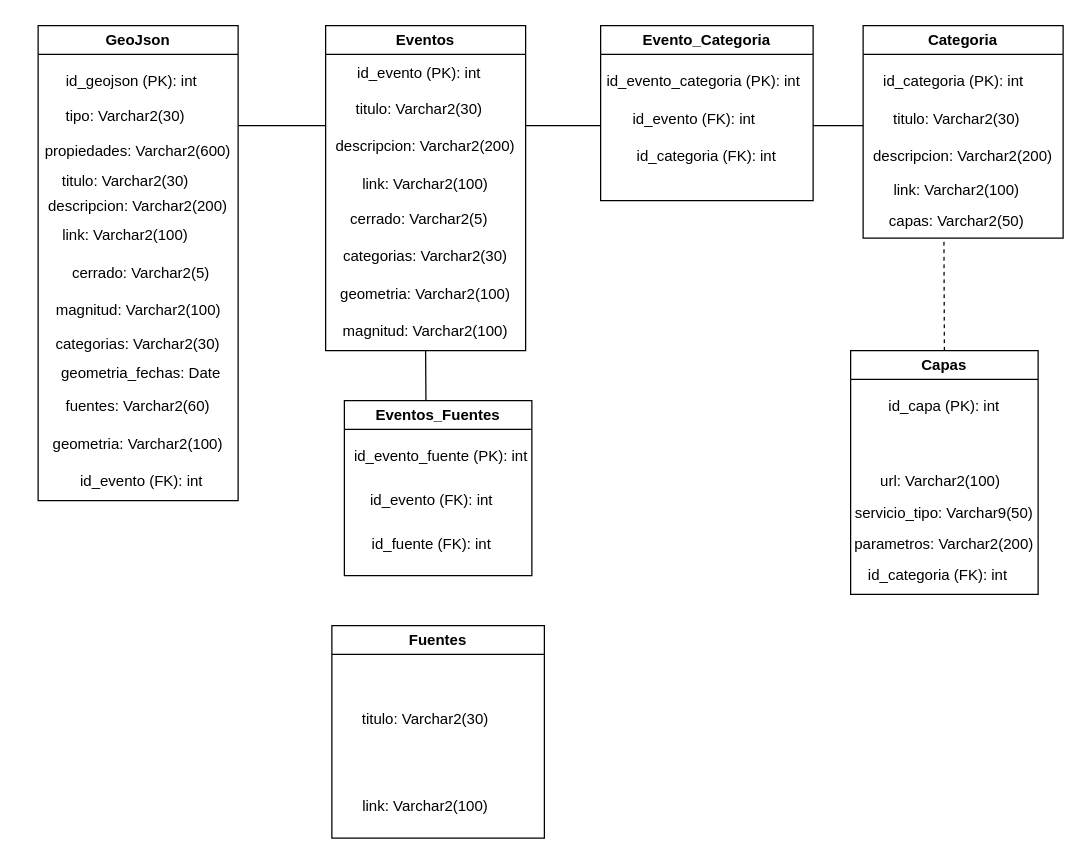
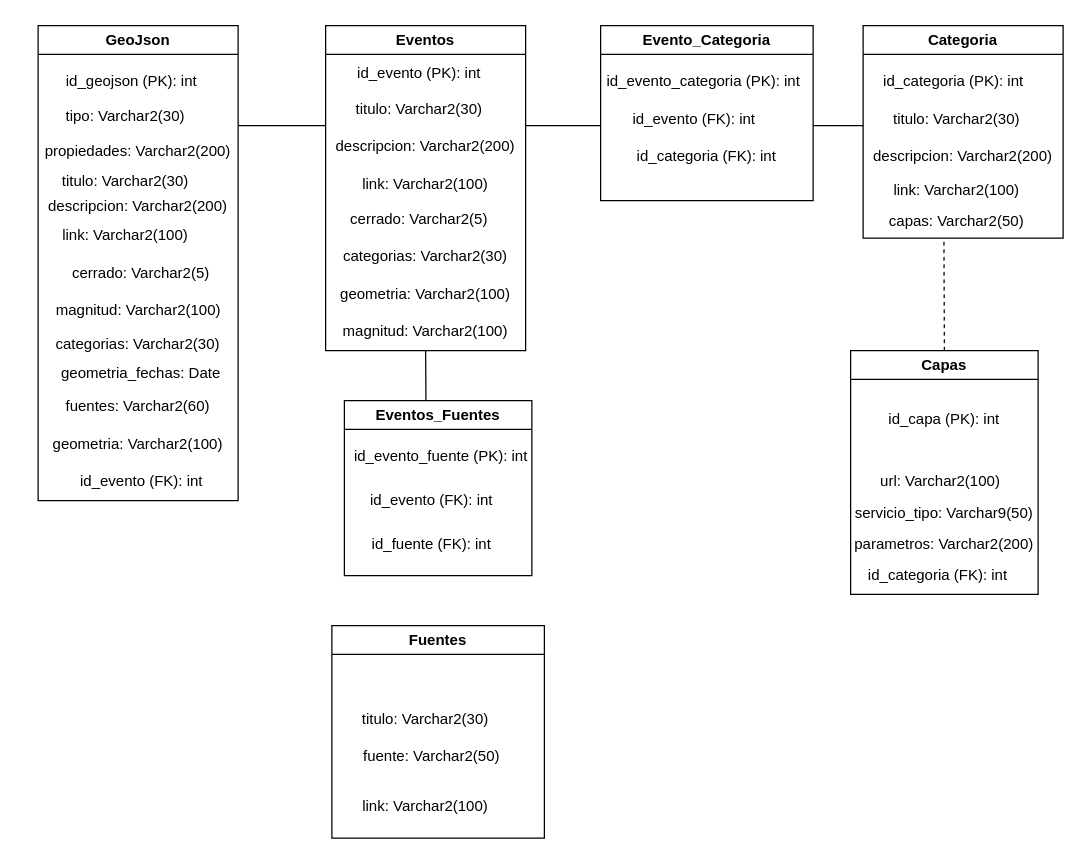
  <mxCell id="0" />
  <mxCell id="1" parent="0" />
  <mxCell id="2" value="GeoJson" style="swimlane;whiteSpace=wrap;html=1;" vertex="1" parent="1"><mxGeometry x="30" y="20" width="160" height="380" as="geometry" /></mxCell>
  <mxCell id="3" value="id_geojson (PK): int" style="text;strokeColor=none;align=center;fillColor=none;html=1;verticalAlign=middle;whiteSpace=wrap;rounded=0;" vertex="1" parent="2"><mxGeometry x="20" y="30" width="110" height="30" as="geometry" /></mxCell>
  <mxCell id="4" value="tipo: Varchar2(30)" style="text;strokeColor=none;align=center;fillColor=none;html=1;verticalAlign=middle;whiteSpace=wrap;rounded=0;" vertex="1" parent="2"><mxGeometry x="15" y="58" width="110" height="30" as="geometry" /></mxCell>
- <mxCell id="5" value="propiedades: Varchar2(600)" style="text;strokeColor=none;align=center;fillColor=none;html=1;verticalAlign=middle;whiteSpace=wrap;rounded=0;" vertex="1" parent="2"><mxGeometry x="-10" y="86" width="180" height="30" as="geometry" /></mxCell>
+ <mxCell id="5" value="propiedades: Varchar2(200)" style="text;strokeColor=none;align=center;fillColor=none;html=1;verticalAlign=middle;whiteSpace=wrap;rounded=0;" vertex="1" parent="2"><mxGeometry x="-10" y="86" width="180" height="30" as="geometry" /></mxCell>
  <mxCell id="6" value="titulo: Varchar2(30)" style="text;strokeColor=none;align=center;fillColor=none;html=1;verticalAlign=middle;whiteSpace=wrap;rounded=0;" vertex="1" parent="2"><mxGeometry x="15" y="110" width="110" height="30" as="geometry" /></mxCell>
  <mxCell id="7" value="descripcion: Varchar2(200)" style="text;strokeColor=none;align=center;fillColor=none;html=1;verticalAlign=middle;whiteSpace=wrap;rounded=0;" vertex="1" parent="2"><mxGeometry y="130" width="160" height="30" as="geometry" /></mxCell>
  <mxCell id="8" value="link: Varchar2(100)" style="text;strokeColor=none;align=center;fillColor=none;html=1;verticalAlign=middle;whiteSpace=wrap;rounded=0;" vertex="1" parent="2"><mxGeometry x="15" y="153" width="110" height="30" as="geometry" /></mxCell>
  <mxCell id="9" value="cerrado: Varchar2(5)" style="text;strokeColor=none;align=center;fillColor=none;html=1;verticalAlign=middle;whiteSpace=wrap;rounded=0;" vertex="1" parent="2"><mxGeometry x="15" y="183" width="135" height="30" as="geometry" /></mxCell>
  <mxCell id="10" value="magnitud: Varchar2(100)" style="text;strokeColor=none;align=center;fillColor=none;html=1;verticalAlign=middle;whiteSpace=wrap;rounded=0;" vertex="1" parent="2"><mxGeometry x="7.5" y="213" width="145" height="30" as="geometry" /></mxCell>
  <mxCell id="11" value="categorias: Varchar2(30)" style="text;strokeColor=none;align=center;fillColor=none;html=1;verticalAlign=middle;whiteSpace=wrap;rounded=0;" vertex="1" parent="2"><mxGeometry x="10" y="240" width="140" height="30" as="geometry" /></mxCell>
  <mxCell id="12" value="geometria_fechas: Date" style="text;strokeColor=none;align=center;fillColor=none;html=1;verticalAlign=middle;whiteSpace=wrap;rounded=0;" vertex="1" parent="2"><mxGeometry x="15" y="263" width="135" height="30" as="geometry" /></mxCell>
  <mxCell id="13" value="fuentes: Varchar2(60)" style="text;strokeColor=none;align=center;fillColor=none;html=1;verticalAlign=middle;whiteSpace=wrap;rounded=0;" vertex="1" parent="2"><mxGeometry x="10" y="290" width="140" height="30" as="geometry" /></mxCell>
  <mxCell id="14" value="geometria: Varchar2(100)" style="text;strokeColor=none;align=center;fillColor=none;html=1;verticalAlign=middle;whiteSpace=wrap;rounded=0;" vertex="1" parent="2"><mxGeometry x="10" y="320" width="140" height="30" as="geometry" /></mxCell>
  <mxCell id="15" value="id_evento (FK): int" style="text;strokeColor=none;align=center;fillColor=none;html=1;verticalAlign=middle;whiteSpace=wrap;rounded=0;" vertex="1" parent="2"><mxGeometry x="27.5" y="350" width="110" height="30" as="geometry" /></mxCell>
  <mxCell id="16" value="Eventos" style="swimlane;whiteSpace=wrap;html=1;" vertex="1" parent="1"><mxGeometry x="260" y="20" width="160" height="260" as="geometry" /></mxCell>
  <mxCell id="17" value="id_evento (PK): int" style="text;strokeColor=none;align=center;fillColor=none;html=1;verticalAlign=middle;whiteSpace=wrap;rounded=0;" vertex="1" parent="16"><mxGeometry x="20" y="23" width="110" height="30" as="geometry" /></mxCell>
  <mxCell id="18" value="titulo: Varchar2(30)" style="text;strokeColor=none;align=center;fillColor=none;html=1;verticalAlign=middle;whiteSpace=wrap;rounded=0;" vertex="1" parent="16"><mxGeometry x="20" y="52" width="110" height="30" as="geometry" /></mxCell>
  <mxCell id="19" value="descripcion: Varchar2(200)" style="text;strokeColor=none;align=center;fillColor=none;html=1;verticalAlign=middle;whiteSpace=wrap;rounded=0;" vertex="1" parent="16"><mxGeometry y="82" width="160" height="30" as="geometry" /></mxCell>
  <mxCell id="20" value="link: Varchar2(100)" style="text;strokeColor=none;align=center;fillColor=none;html=1;verticalAlign=middle;whiteSpace=wrap;rounded=0;" vertex="1" parent="16"><mxGeometry x="20" y="112" width="120" height="30" as="geometry" /></mxCell>
  <mxCell id="21" value="cerrado: Varchar2(5)" style="text;strokeColor=none;align=center;fillColor=none;html=1;verticalAlign=middle;whiteSpace=wrap;rounded=0;" vertex="1" parent="16"><mxGeometry x="10" y="140" width="130" height="30" as="geometry" /></mxCell>
  <mxCell id="22" value="categorias: Varchar2(30)" style="text;strokeColor=none;align=center;fillColor=none;html=1;verticalAlign=middle;whiteSpace=wrap;rounded=0;" vertex="1" parent="16"><mxGeometry x="10" y="170" width="140" height="30" as="geometry" /></mxCell>
  <mxCell id="23" value="geometria: Varchar2(100)" style="text;strokeColor=none;align=center;fillColor=none;html=1;verticalAlign=middle;whiteSpace=wrap;rounded=0;" vertex="1" parent="16"><mxGeometry x="10" y="200" width="140" height="30" as="geometry" /></mxCell>
  <mxCell id="24" value="magnitud: Varchar2(100)" style="text;strokeColor=none;align=center;fillColor=none;html=1;verticalAlign=middle;whiteSpace=wrap;rounded=0;" vertex="1" parent="16"><mxGeometry x="10" y="230" width="140" height="30" as="geometry" /></mxCell>
  <mxCell id="25" value="Evento_Categoria" style="swimlane;whiteSpace=wrap;html=1;" vertex="1" parent="1"><mxGeometry x="480" y="20" width="170" height="140" as="geometry" /></mxCell>
  <mxCell id="26" value="id_evento_categoria (PK): int" style="text;strokeColor=none;align=center;fillColor=none;html=1;verticalAlign=middle;whiteSpace=wrap;rounded=0;" vertex="1" parent="25"><mxGeometry y="30" width="165" height="30" as="geometry" /></mxCell>
  <mxCell id="27" value="id_evento (FK): int" style="text;strokeColor=none;align=center;fillColor=none;html=1;verticalAlign=middle;whiteSpace=wrap;rounded=0;" vertex="1" parent="25"><mxGeometry x="20" y="60" width="110" height="30" as="geometry" /></mxCell>
  <mxCell id="28" value="id_categoria (FK): int" style="text;strokeColor=none;align=center;fillColor=none;html=1;verticalAlign=middle;whiteSpace=wrap;rounded=0;" vertex="1" parent="25"><mxGeometry x="20" y="90" width="130" height="30" as="geometry" /></mxCell>
  <mxCell id="29" value="Categoria" style="swimlane;whiteSpace=wrap;html=1;" vertex="1" parent="1"><mxGeometry x="690" y="20" width="160" height="170" as="geometry" /></mxCell>
  <mxCell id="30" value="id_categoria (PK): int" style="text;strokeColor=none;align=center;fillColor=none;html=1;verticalAlign=middle;whiteSpace=wrap;rounded=0;" vertex="1" parent="29"><mxGeometry x="10" y="30" width="125" height="30" as="geometry" /></mxCell>
  <mxCell id="31" value="titulo: Varchar2(30)" style="text;strokeColor=none;align=center;fillColor=none;html=1;verticalAlign=middle;whiteSpace=wrap;rounded=0;" vertex="1" parent="29"><mxGeometry x="20" y="60" width="110" height="30" as="geometry" /></mxCell>
  <mxCell id="32" value="descripcion: Varchar2(200)" style="text;strokeColor=none;align=center;fillColor=none;html=1;verticalAlign=middle;whiteSpace=wrap;rounded=0;" vertex="1" parent="29"><mxGeometry x="5" y="90" width="150" height="30" as="geometry" /></mxCell>
  <mxCell id="33" value="link: Varchar2(100)" style="text;strokeColor=none;align=center;fillColor=none;html=1;verticalAlign=middle;whiteSpace=wrap;rounded=0;" vertex="1" parent="29"><mxGeometry x="20" y="117" width="110" height="30" as="geometry" /></mxCell>
  <mxCell id="34" value="capas: Varchar2(50)" style="text;strokeColor=none;align=center;fillColor=none;html=1;verticalAlign=middle;whiteSpace=wrap;rounded=0;" vertex="1" parent="29"><mxGeometry x="20" y="142" width="110" height="30" as="geometry" /></mxCell>
  <mxCell id="35" value="" style="endArrow=none;html=1;rounded=0;" edge="1" parent="1"><mxGeometry width="50" height="50" relative="1" as="geometry"><mxPoint x="420" y="100" as="sourcePoint" /><mxPoint x="480" y="100" as="targetPoint" /></mxGeometry></mxCell>
  <mxCell id="36" value="Capas" style="swimlane;whiteSpace=wrap;html=1;" vertex="1" parent="1"><mxGeometry x="680" y="280" width="150" height="195" as="geometry" /></mxCell>
- <mxCell id="37" value="id_capa (PK): int" style="text;strokeColor=none;align=center;fillColor=none;html=1;verticalAlign=middle;whiteSpace=wrap;rounded=0;" vertex="1" parent="36"><mxGeometry x="20" y="30" width="110" height="30" as="geometry" /></mxCell>
+ <mxCell id="37" value="id_capa (PK): int" style="text;strokeColor=none;align=center;fillColor=none;html=1;verticalAlign=middle;whiteSpace=wrap;rounded=0;" vertex="1" parent="36"><mxGeometry x="20" y="40" width="110" height="30" as="geometry" /></mxCell>
  <mxCell id="38" value="url: Varchar2(100)" style="text;strokeColor=none;align=center;fillColor=none;html=1;verticalAlign=middle;whiteSpace=wrap;rounded=0;" vertex="1" parent="36"><mxGeometry x="17" y="90" width="110" height="30" as="geometry" /></mxCell>
  <mxCell id="39" value="servicio_tipo: Varchar9(50)" style="text;strokeColor=none;align=center;fillColor=none;html=1;verticalAlign=middle;whiteSpace=wrap;rounded=0;" vertex="1" parent="36"><mxGeometry y="115" width="150" height="30" as="geometry" /></mxCell>
  <mxCell id="40" value="parametros: Varchar2(200)" style="text;strokeColor=none;align=center;fillColor=none;html=1;verticalAlign=middle;whiteSpace=wrap;rounded=0;" vertex="1" parent="36"><mxGeometry y="140" width="150" height="30" as="geometry" /></mxCell>
  <mxCell id="41" value="id_categoria (FK): int" style="text;strokeColor=none;align=center;fillColor=none;html=1;verticalAlign=middle;whiteSpace=wrap;rounded=0;" vertex="1" parent="36"><mxGeometry x="10" y="165" width="120" height="30" as="geometry" /></mxCell>
  <mxCell id="42" value="Fuentes" style="swimlane;whiteSpace=wrap;html=1;" vertex="1" parent="1"><mxGeometry x="265" y="500" width="170" height="170" as="geometry" /></mxCell>
  <mxCell id="43" value="titulo: Varchar2(30)" style="text;strokeColor=none;align=center;fillColor=none;html=1;verticalAlign=middle;whiteSpace=wrap;rounded=0;" vertex="1" parent="42"><mxGeometry x="20" y="60" width="110" height="30" as="geometry" /></mxCell>
+ <mxCell id="44" value="fuente: Varchar2(50)" style="text;strokeColor=none;align=center;fillColor=none;html=1;verticalAlign=middle;whiteSpace=wrap;rounded=0;" vertex="1" parent="42"><mxGeometry x="20" y="90" width="120" height="30" as="geometry" /></mxCell>
  <mxCell id="45" value="link: Varchar2(100)" style="text;strokeColor=none;align=center;fillColor=none;html=1;verticalAlign=middle;whiteSpace=wrap;rounded=0;" vertex="1" parent="42"><mxGeometry x="20" y="130" width="110" height="30" as="geometry" /></mxCell>
  <mxCell id="46" value="Eventos_Fuentes" style="swimlane;whiteSpace=wrap;html=1;" vertex="1" parent="1"><mxGeometry x="275" y="320" width="150" height="140" as="geometry" /></mxCell>
  <mxCell id="47" value="id_evento_fuente (PK): int" style="text;strokeColor=none;align=center;fillColor=none;html=1;verticalAlign=middle;whiteSpace=wrap;rounded=0;" vertex="1" parent="46"><mxGeometry x="5" y="30" width="145" height="30" as="geometry" /></mxCell>
  <mxCell id="48" value="id_evento (FK): int" style="text;strokeColor=none;align=center;fillColor=none;html=1;verticalAlign=middle;whiteSpace=wrap;rounded=0;" vertex="1" parent="46"><mxGeometry x="15" y="65" width="110" height="30" as="geometry" /></mxCell>
  <mxCell id="49" value="id_fuente (FK): int" style="text;strokeColor=none;align=center;fillColor=none;html=1;verticalAlign=middle;whiteSpace=wrap;rounded=0;" vertex="1" parent="46"><mxGeometry x="15" y="100" width="110" height="30" as="geometry" /></mxCell>
  <mxCell id="50" value="" style="endArrow=none;html=1;rounded=0;entryX=0.5;entryY=1;entryDx=0;entryDy=0;exitX=0.435;exitY=-0.004;exitDx=0;exitDy=0;exitPerimeter=0;" edge="1" parent="1" source="46" target="24"><mxGeometry width="50" height="50" relative="1" as="geometry"><mxPoint x="180" y="390" as="sourcePoint" /><mxPoint x="230" y="340" as="targetPoint" /></mxGeometry></mxCell>
  <mxCell id="51" value="" style="endArrow=none;html=1;rounded=0;" edge="1" parent="1"><mxGeometry width="50" height="50" relative="1" as="geometry"><mxPoint x="190" y="100" as="sourcePoint" /><mxPoint x="260" y="100" as="targetPoint" /></mxGeometry></mxCell>
  <mxCell id="52" value="" style="endArrow=none;html=1;rounded=0;" edge="1" parent="1"><mxGeometry width="50" height="50" relative="1" as="geometry"><mxPoint x="650" y="100" as="sourcePoint" /><mxPoint x="690" y="100" as="targetPoint" /></mxGeometry></mxCell>
  <mxCell id="53" value="" style="endArrow=none;html=1;rounded=0;exitX=0.5;exitY=0;exitDx=0;exitDy=0;entryX=0.406;entryY=0.957;entryDx=0;entryDy=0;entryPerimeter=0;dashed=1;" edge="1" parent="1" source="36" target="34"><mxGeometry width="50" height="50" relative="1" as="geometry"><mxPoint x="390" y="240" as="sourcePoint" /><mxPoint x="750" y="190" as="targetPoint" /></mxGeometry></mxCell>
